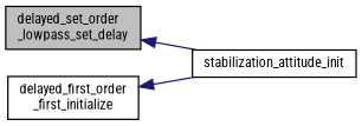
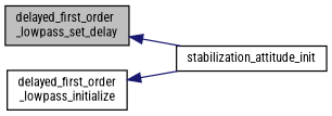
  digraph {
    fontname="Roboto Condensed"
    rankdir=LR
    node [color=black fillcolor=white fontname="Roboto Condensed" fontsize=10 shape=record style=filled]
    edge [color=midnightblue dir=back fontname="Roboto Condensed" fontsize=10 labelfontname=FreeSans labelfontsize=10 style=solid]
-   n1 [fillcolor=grey75 fontcolor=black height=0.2 label="delayed_set_order\l_lowpass_set_delay" width=0.4]
+   n1 [fillcolor=grey75 fontcolor=black height=0.2 label="delayed_first_order\l_lowpass_set_delay" width=0.4]
    n2 [height=0.2 label=stabilization_attitude_init width=0.4]
-   n3 [height=0.2 label="delayed_first_order\l_first_initialize" width=0.4]
+   n3 [height=0.2 label="delayed_first_order\l_lowpass_initialize" width=0.4]
    n1 -> n2
    n3 -> n2
  }
